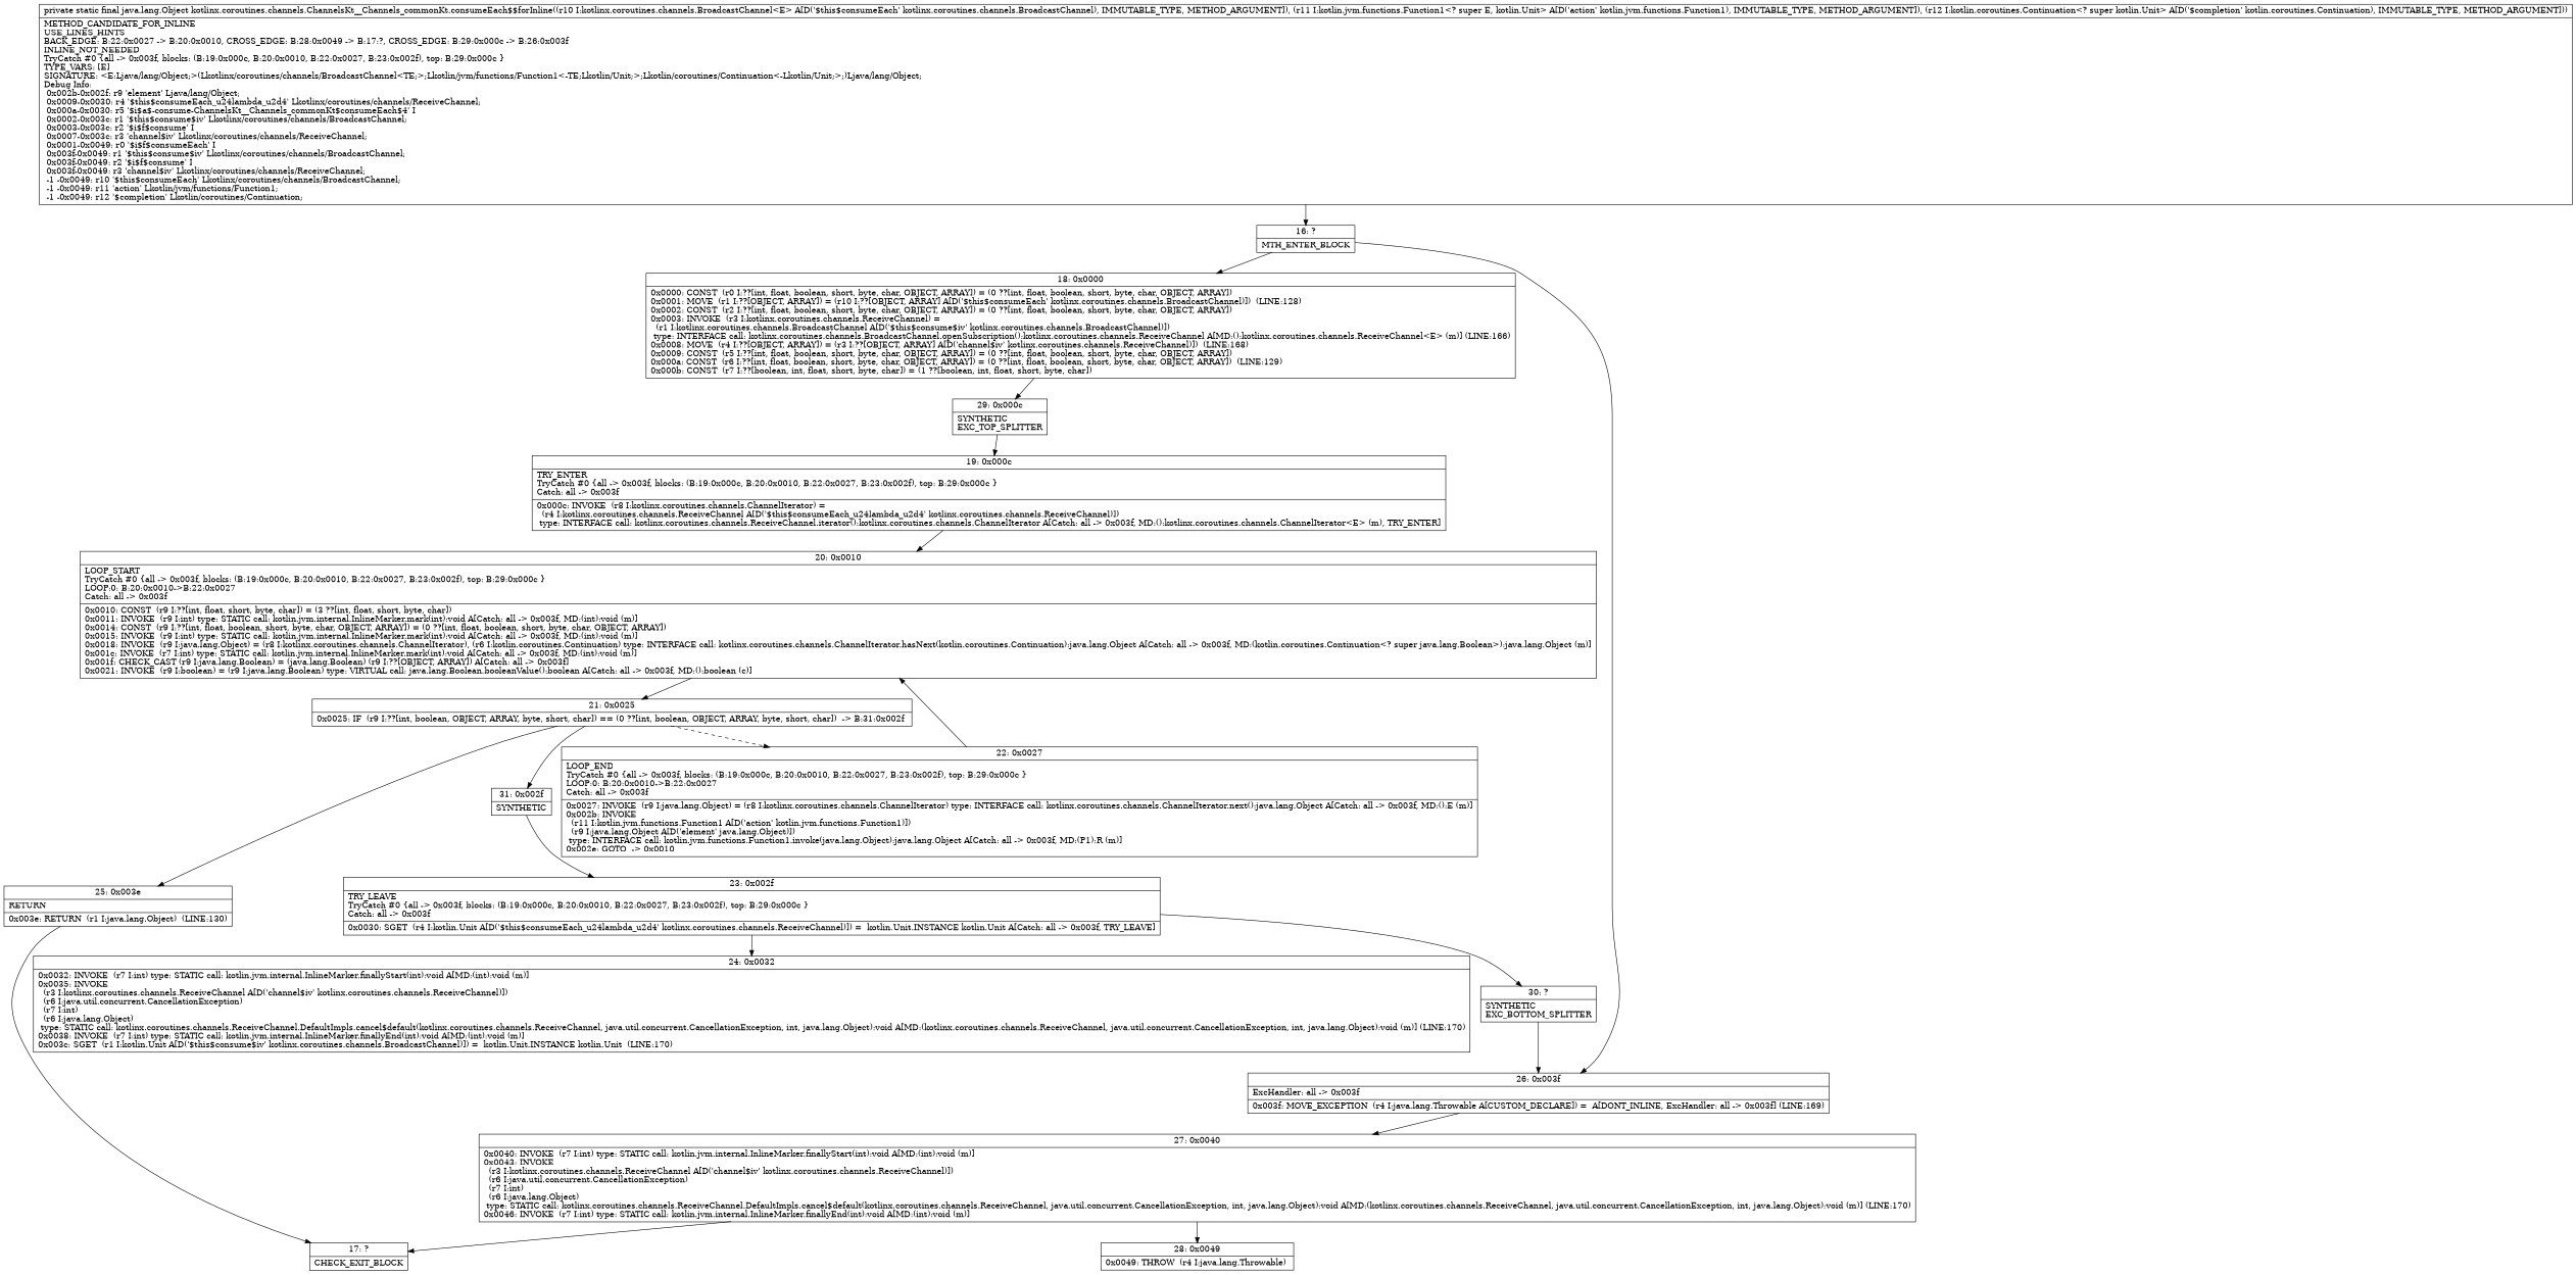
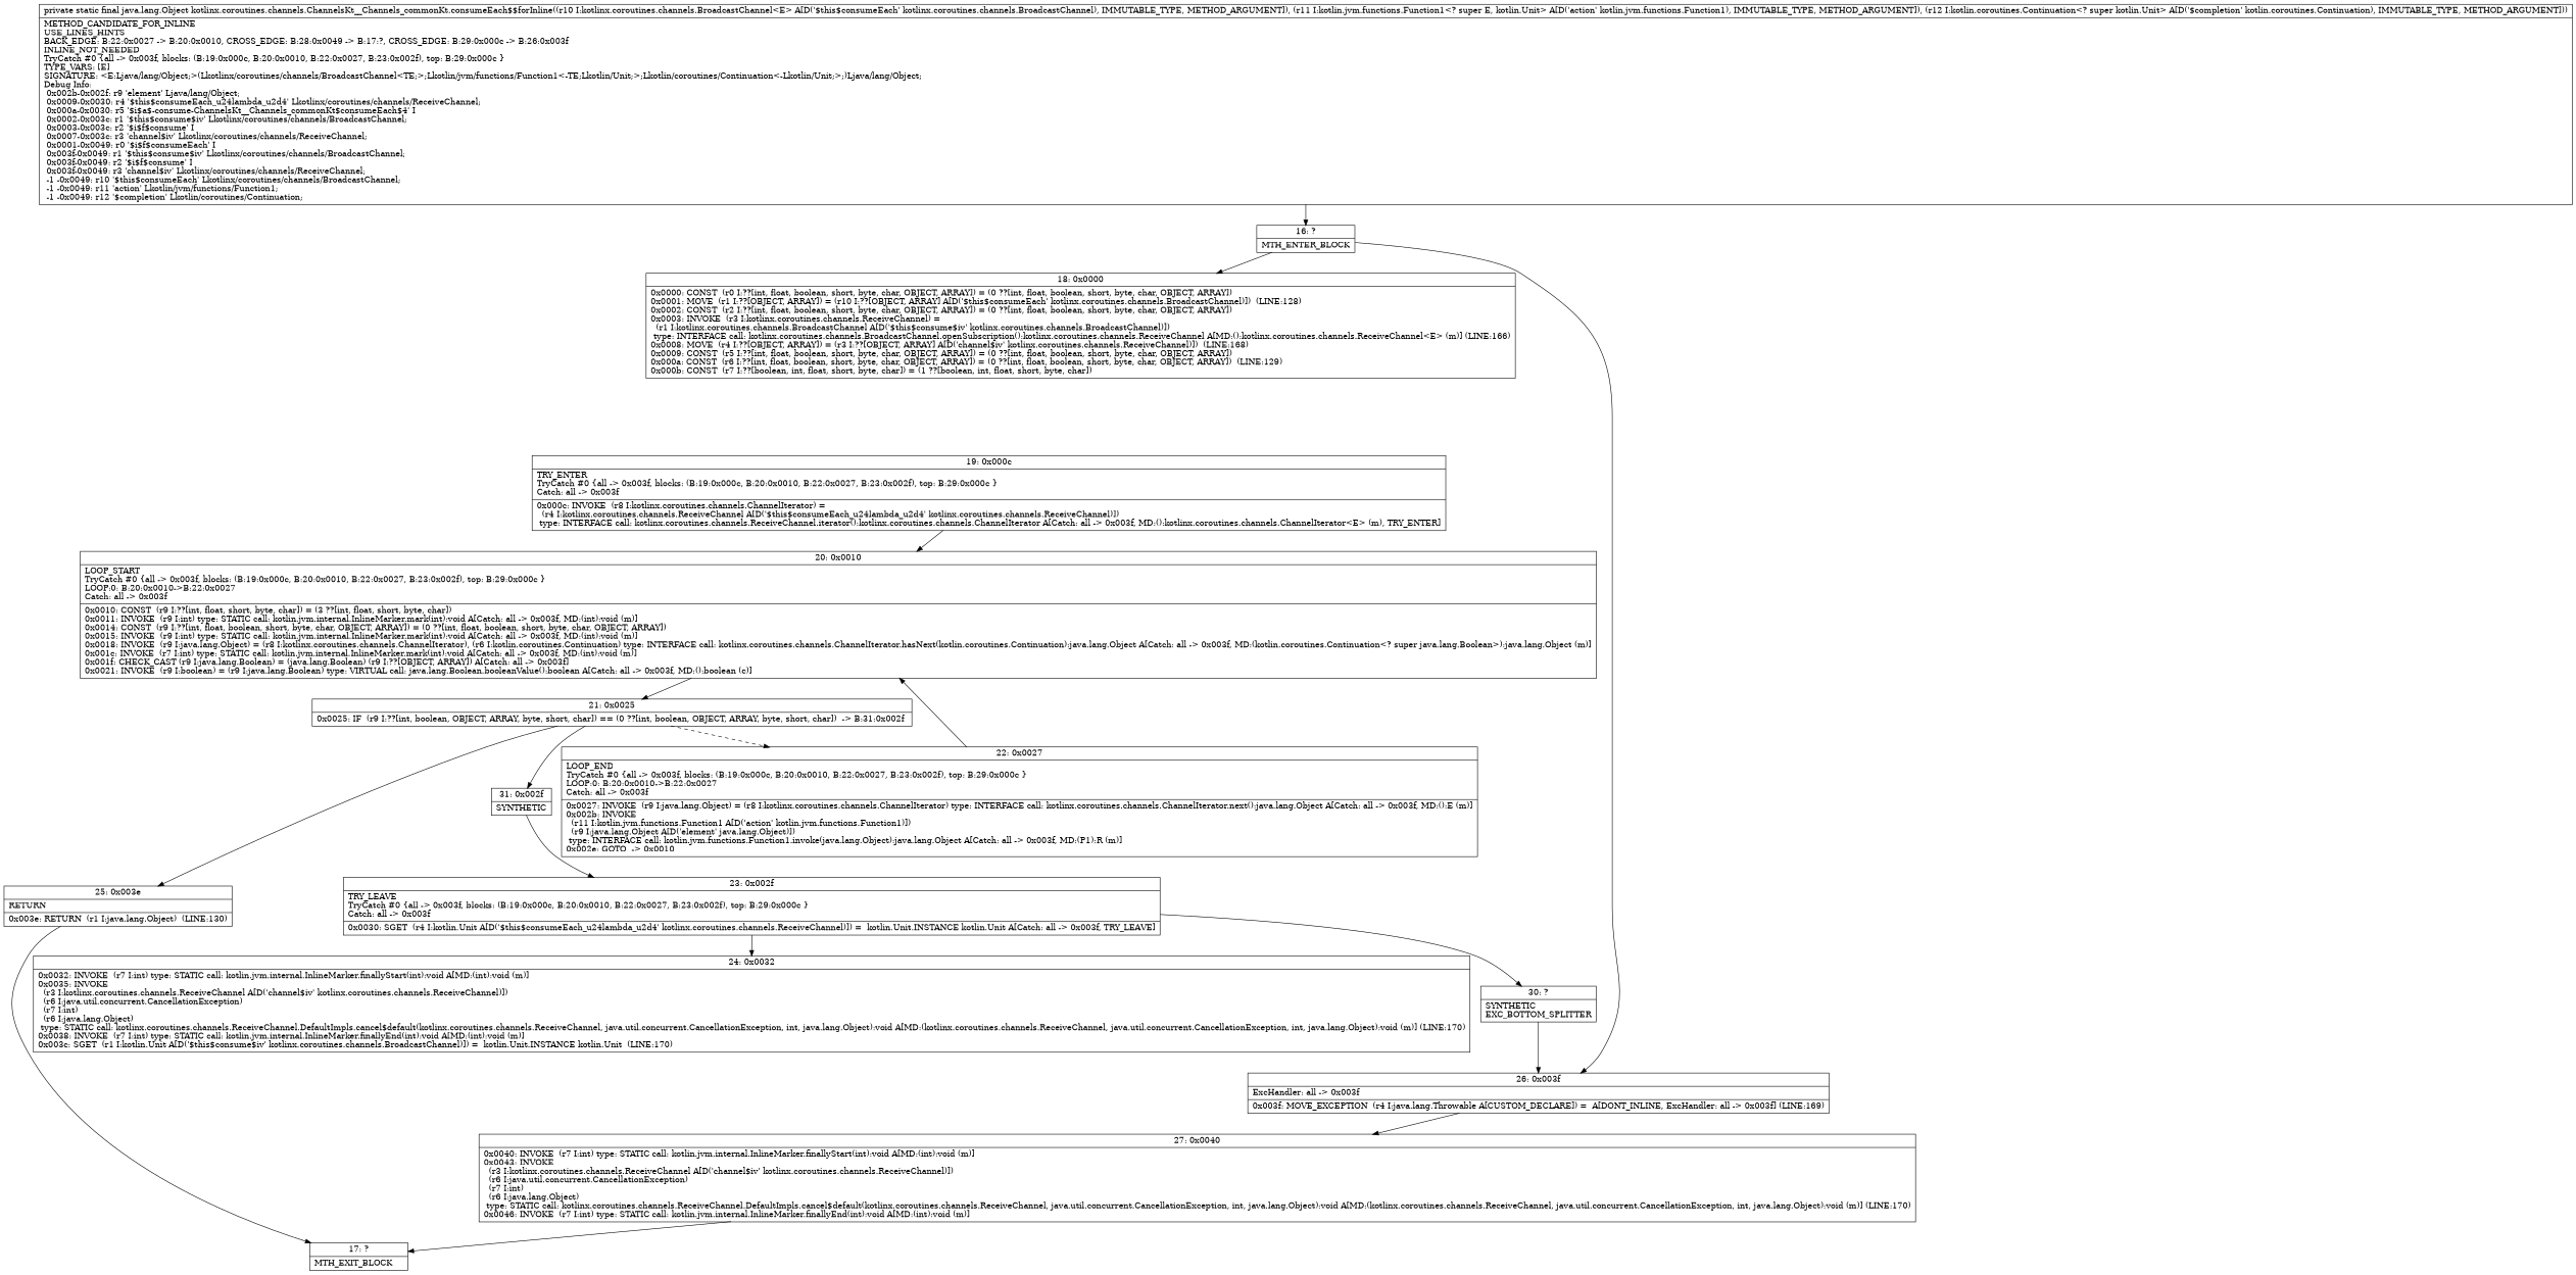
  digraph {
    node [shape=record]
    n1 [label="{16\:\ ?|MTH_ENTER_BLOCK\l}"]
    n2 [label="{18\:\ 0x0000|0x0000: CONST  (r0 I:??[int, float, boolean, short, byte, char, OBJECT, ARRAY]) = (0 ??[int, float, boolean, short, byte, char, OBJECT, ARRAY]) \l0x0001: MOVE  (r1 I:??[OBJECT, ARRAY]) = (r10 I:??[OBJECT, ARRAY] A[D('$this$consumeEach' kotlinx.coroutines.channels.BroadcastChannel)])  (LINE:128)\l0x0002: CONST  (r2 I:??[int, float, boolean, short, byte, char, OBJECT, ARRAY]) = (0 ??[int, float, boolean, short, byte, char, OBJECT, ARRAY]) \l0x0003: INVOKE  (r3 I:kotlinx.coroutines.channels.ReceiveChannel) = \l  (r1 I:kotlinx.coroutines.channels.BroadcastChannel A[D('$this$consume$iv' kotlinx.coroutines.channels.BroadcastChannel)])\l type: INTERFACE call: kotlinx.coroutines.channels.BroadcastChannel.openSubscription():kotlinx.coroutines.channels.ReceiveChannel A[MD:():kotlinx.coroutines.channels.ReceiveChannel\<E\> (m)] (LINE:166)\l0x0008: MOVE  (r4 I:??[OBJECT, ARRAY]) = (r3 I:??[OBJECT, ARRAY] A[D('channel$iv' kotlinx.coroutines.channels.ReceiveChannel)])  (LINE:168)\l0x0009: CONST  (r5 I:??[int, float, boolean, short, byte, char, OBJECT, ARRAY]) = (0 ??[int, float, boolean, short, byte, char, OBJECT, ARRAY]) \l0x000a: CONST  (r6 I:??[int, float, boolean, short, byte, char, OBJECT, ARRAY]) = (0 ??[int, float, boolean, short, byte, char, OBJECT, ARRAY])  (LINE:129)\l0x000b: CONST  (r7 I:??[boolean, int, float, short, byte, char]) = (1 ??[boolean, int, float, short, byte, char]) \l}"]
    n3 [label="{26\:\ 0x003f|ExcHandler: all \-\> 0x003f\l|0x003f: MOVE_EXCEPTION  (r4 I:java.lang.Throwable A[CUSTOM_DECLARE]) =  A[DONT_INLINE, ExcHandler: all \-\> 0x003f] (LINE:169)\l}"]
-   n4 [label="{29\:\ 0x000c|SYNTHETIC\lEXC_TOP_SPLITTER\l}"]
    n5 [label="{19\:\ 0x000c|TRY_ENTER\lTryCatch #0 \{all \-\> 0x003f, blocks: (B:19:0x000c, B:20:0x0010, B:22:0x0027, B:23:0x002f), top: B:29:0x000c \}\lCatch: all \-\> 0x003f\l|0x000c: INVOKE  (r8 I:kotlinx.coroutines.channels.ChannelIterator) = \l  (r4 I:kotlinx.coroutines.channels.ReceiveChannel A[D('$this$consumeEach_u24lambda_u2d4' kotlinx.coroutines.channels.ReceiveChannel)])\l type: INTERFACE call: kotlinx.coroutines.channels.ReceiveChannel.iterator():kotlinx.coroutines.channels.ChannelIterator A[Catch: all \-\> 0x003f, MD:():kotlinx.coroutines.channels.ChannelIterator\<E\> (m), TRY_ENTER]\l}"]
    n6 [label="{20\:\ 0x0010|LOOP_START\lTryCatch #0 \{all \-\> 0x003f, blocks: (B:19:0x000c, B:20:0x0010, B:22:0x0027, B:23:0x002f), top: B:29:0x000c \}\lLOOP:0: B:20:0x0010\-\>B:22:0x0027\lCatch: all \-\> 0x003f\l|0x0010: CONST  (r9 I:??[int, float, short, byte, char]) = (3 ??[int, float, short, byte, char]) \l0x0011: INVOKE  (r9 I:int) type: STATIC call: kotlin.jvm.internal.InlineMarker.mark(int):void A[Catch: all \-\> 0x003f, MD:(int):void (m)]\l0x0014: CONST  (r9 I:??[int, float, boolean, short, byte, char, OBJECT, ARRAY]) = (0 ??[int, float, boolean, short, byte, char, OBJECT, ARRAY]) \l0x0015: INVOKE  (r9 I:int) type: STATIC call: kotlin.jvm.internal.InlineMarker.mark(int):void A[Catch: all \-\> 0x003f, MD:(int):void (m)]\l0x0018: INVOKE  (r9 I:java.lang.Object) = (r8 I:kotlinx.coroutines.channels.ChannelIterator), (r6 I:kotlin.coroutines.Continuation) type: INTERFACE call: kotlinx.coroutines.channels.ChannelIterator.hasNext(kotlin.coroutines.Continuation):java.lang.Object A[Catch: all \-\> 0x003f, MD:(kotlin.coroutines.Continuation\<? super java.lang.Boolean\>):java.lang.Object (m)]\l0x001c: INVOKE  (r7 I:int) type: STATIC call: kotlin.jvm.internal.InlineMarker.mark(int):void A[Catch: all \-\> 0x003f, MD:(int):void (m)]\l0x001f: CHECK_CAST (r9 I:java.lang.Boolean) = (java.lang.Boolean) (r9 I:??[OBJECT, ARRAY]) A[Catch: all \-\> 0x003f]\l0x0021: INVOKE  (r9 I:boolean) = (r9 I:java.lang.Boolean) type: VIRTUAL call: java.lang.Boolean.booleanValue():boolean A[Catch: all \-\> 0x003f, MD:():boolean (c)]\l}"]
    n7 [label="{27\:\ 0x0040|0x0040: INVOKE  (r7 I:int) type: STATIC call: kotlin.jvm.internal.InlineMarker.finallyStart(int):void A[MD:(int):void (m)]\l0x0043: INVOKE  \l  (r3 I:kotlinx.coroutines.channels.ReceiveChannel A[D('channel$iv' kotlinx.coroutines.channels.ReceiveChannel)])\l  (r6 I:java.util.concurrent.CancellationException)\l  (r7 I:int)\l  (r6 I:java.lang.Object)\l type: STATIC call: kotlinx.coroutines.channels.ReceiveChannel.DefaultImpls.cancel$default(kotlinx.coroutines.channels.ReceiveChannel, java.util.concurrent.CancellationException, int, java.lang.Object):void A[MD:(kotlinx.coroutines.channels.ReceiveChannel, java.util.concurrent.CancellationException, int, java.lang.Object):void (m)] (LINE:170)\l0x0046: INVOKE  (r7 I:int) type: STATIC call: kotlin.jvm.internal.InlineMarker.finallyEnd(int):void A[MD:(int):void (m)]\l}"]
    n8 [label="{21\:\ 0x0025|0x0025: IF  (r9 I:??[int, boolean, OBJECT, ARRAY, byte, short, char]) == (0 ??[int, boolean, OBJECT, ARRAY, byte, short, char])  \-\> B:31:0x002f \l}"]
    n9 [label="{22\:\ 0x0027|LOOP_END\lTryCatch #0 \{all \-\> 0x003f, blocks: (B:19:0x000c, B:20:0x0010, B:22:0x0027, B:23:0x002f), top: B:29:0x000c \}\lLOOP:0: B:20:0x0010\-\>B:22:0x0027\lCatch: all \-\> 0x003f\l|0x0027: INVOKE  (r9 I:java.lang.Object) = (r8 I:kotlinx.coroutines.channels.ChannelIterator) type: INTERFACE call: kotlinx.coroutines.channels.ChannelIterator.next():java.lang.Object A[Catch: all \-\> 0x003f, MD:():E (m)]\l0x002b: INVOKE  \l  (r11 I:kotlin.jvm.functions.Function1 A[D('action' kotlin.jvm.functions.Function1)])\l  (r9 I:java.lang.Object A[D('element' java.lang.Object)])\l type: INTERFACE call: kotlin.jvm.functions.Function1.invoke(java.lang.Object):java.lang.Object A[Catch: all \-\> 0x003f, MD:(P1):R (m)]\l0x002e: GOTO  \-\> 0x0010 \l}"]
    n10 [label="{31\:\ 0x002f|SYNTHETIC\l}"]
    n11 [label="{25\:\ 0x003e|RETURN\l|0x003e: RETURN  (r1 I:java.lang.Object)  (LINE:130)\l}"]
    n12 [label="{23\:\ 0x002f|TRY_LEAVE\lTryCatch #0 \{all \-\> 0x003f, blocks: (B:19:0x000c, B:20:0x0010, B:22:0x0027, B:23:0x002f), top: B:29:0x000c \}\lCatch: all \-\> 0x003f\l|0x0030: SGET  (r4 I:kotlin.Unit A[D('$this$consumeEach_u24lambda_u2d4' kotlinx.coroutines.channels.ReceiveChannel)]) =  kotlin.Unit.INSTANCE kotlin.Unit A[Catch: all \-\> 0x003f, TRY_LEAVE]\l}"]
    n13 [label="{24\:\ 0x0032|0x0032: INVOKE  (r7 I:int) type: STATIC call: kotlin.jvm.internal.InlineMarker.finallyStart(int):void A[MD:(int):void (m)]\l0x0035: INVOKE  \l  (r3 I:kotlinx.coroutines.channels.ReceiveChannel A[D('channel$iv' kotlinx.coroutines.channels.ReceiveChannel)])\l  (r6 I:java.util.concurrent.CancellationException)\l  (r7 I:int)\l  (r6 I:java.lang.Object)\l type: STATIC call: kotlinx.coroutines.channels.ReceiveChannel.DefaultImpls.cancel$default(kotlinx.coroutines.channels.ReceiveChannel, java.util.concurrent.CancellationException, int, java.lang.Object):void A[MD:(kotlinx.coroutines.channels.ReceiveChannel, java.util.concurrent.CancellationException, int, java.lang.Object):void (m)] (LINE:170)\l0x0038: INVOKE  (r7 I:int) type: STATIC call: kotlin.jvm.internal.InlineMarker.finallyEnd(int):void A[MD:(int):void (m)]\l0x003c: SGET  (r1 I:kotlin.Unit A[D('$this$consume$iv' kotlinx.coroutines.channels.BroadcastChannel)]) =  kotlin.Unit.INSTANCE kotlin.Unit  (LINE:170)\l}"]
    n14 [label="{30\:\ ?|SYNTHETIC\lEXC_BOTTOM_SPLITTER\l}"]
-   n15 [label="{17\:\ ?|CHECK_EXIT_BLOCK\l}"]
-   n16 [label="{28\:\ 0x0049|0x0049: THROW  (r4 I:java.lang.Throwable) \l}"]
+   n15 [label="{17\:\ ?|MTH_EXIT_BLOCK\l}"]
    n17 [label="{private static final java.lang.Object kotlinx.coroutines.channels.ChannelsKt__Channels_commonKt.consumeEach$$forInline((r10 I:kotlinx.coroutines.channels.BroadcastChannel\<E\> A[D('$this$consumeEach' kotlinx.coroutines.channels.BroadcastChannel), IMMUTABLE_TYPE, METHOD_ARGUMENT]), (r11 I:kotlin.jvm.functions.Function1\<? super E, kotlin.Unit\> A[D('action' kotlin.jvm.functions.Function1), IMMUTABLE_TYPE, METHOD_ARGUMENT]), (r12 I:kotlin.coroutines.Continuation\<? super kotlin.Unit\> A[D('$completion' kotlin.coroutines.Continuation), IMMUTABLE_TYPE, METHOD_ARGUMENT]))  | METHOD_CANDIDATE_FOR_INLINE\lUSE_LINES_HINTS\lBACK_EDGE: B:22:0x0027 \-\> B:20:0x0010, CROSS_EDGE: B:28:0x0049 \-\> B:17:?, CROSS_EDGE: B:29:0x000c \-\> B:26:0x003f\lINLINE_NOT_NEEDED\lTryCatch #0 \{all \-\> 0x003f, blocks: (B:19:0x000c, B:20:0x0010, B:22:0x0027, B:23:0x002f), top: B:29:0x000c \}\lTYPE_VARS: [E]\lSIGNATURE: \<E:Ljava\/lang\/Object;\>(Lkotlinx\/coroutines\/channels\/BroadcastChannel\<TE;\>;Lkotlin\/jvm\/functions\/Function1\<\-TE;Lkotlin\/Unit;\>;Lkotlin\/coroutines\/Continuation\<\-Lkotlin\/Unit;\>;)Ljava\/lang\/Object;\lDebug Info:\l  0x002b\-0x002f: r9 'element' Ljava\/lang\/Object;\l  0x0009\-0x0030: r4 '$this$consumeEach_u24lambda_u2d4' Lkotlinx\/coroutines\/channels\/ReceiveChannel;\l  0x000a\-0x0030: r5 '$i$a$\-consume\-ChannelsKt__Channels_commonKt$consumeEach$4' I\l  0x0002\-0x003c: r1 '$this$consume$iv' Lkotlinx\/coroutines\/channels\/BroadcastChannel;\l  0x0003\-0x003c: r2 '$i$f$consume' I\l  0x0007\-0x003c: r3 'channel$iv' Lkotlinx\/coroutines\/channels\/ReceiveChannel;\l  0x0001\-0x0049: r0 '$i$f$consumeEach' I\l  0x003f\-0x0049: r1 '$this$consume$iv' Lkotlinx\/coroutines\/channels\/BroadcastChannel;\l  0x003f\-0x0049: r2 '$i$f$consume' I\l  0x003f\-0x0049: r3 'channel$iv' Lkotlinx\/coroutines\/channels\/ReceiveChannel;\l  \-1 \-0x0049: r10 '$this$consumeEach' Lkotlinx\/coroutines\/channels\/BroadcastChannel;\l  \-1 \-0x0049: r11 'action' Lkotlin\/jvm\/functions\/Function1;\l  \-1 \-0x0049: r12 '$completion' Lkotlin\/coroutines\/Continuation;\l}"]
    n1 -> n2
    n1 -> n3
-   n2 -> n4
    n3 -> n7
-   n4 -> n5
    n5 -> n6
    n6 -> n8
    n7 -> n15
-   n7 -> n16
    n8 -> n9 [style=dashed]
    n8 -> n10
    n8 -> n11
    n9 -> n6
    n10 -> n12
    n11 -> n15
    n12 -> n13
    n12 -> n14
    n14 -> n3
    n17 -> n1
  }
